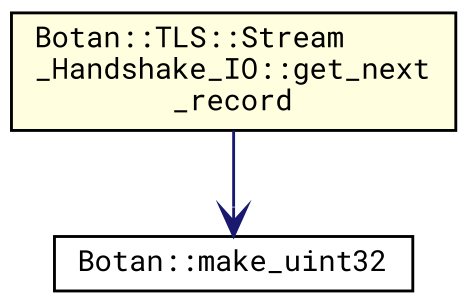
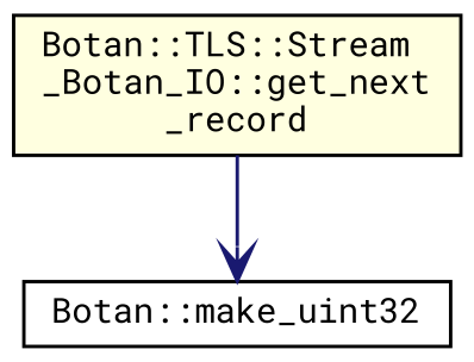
  digraph {
    rankdir=TB
    fontname="Roboto Mono"
    node [color=black fontname="Roboto Mono" fontsize=10 shape=record style=filled]
-   n1 [fillcolor=lightyellow fontcolor=black height=0.2 label="Botan::TLS::Stream\l_Handshake_IO::get_next\l_record" width=0.4]
+   n1 [fillcolor=lightyellow fontcolor=black height=0.2 label="Botan::TLS::Stream\l_Botan_IO::get_next\l_record" width=0.4]
    n2 [fillcolor=white height=0.2 label="Botan::make_uint32" width=0.4]
    n1 -> n2 [color=midnightblue fontname="Roboto Mono" fontsize=10 labelfontname=Helvetica labelfontsize=10 style=solid arrowhead=vee]
  }
